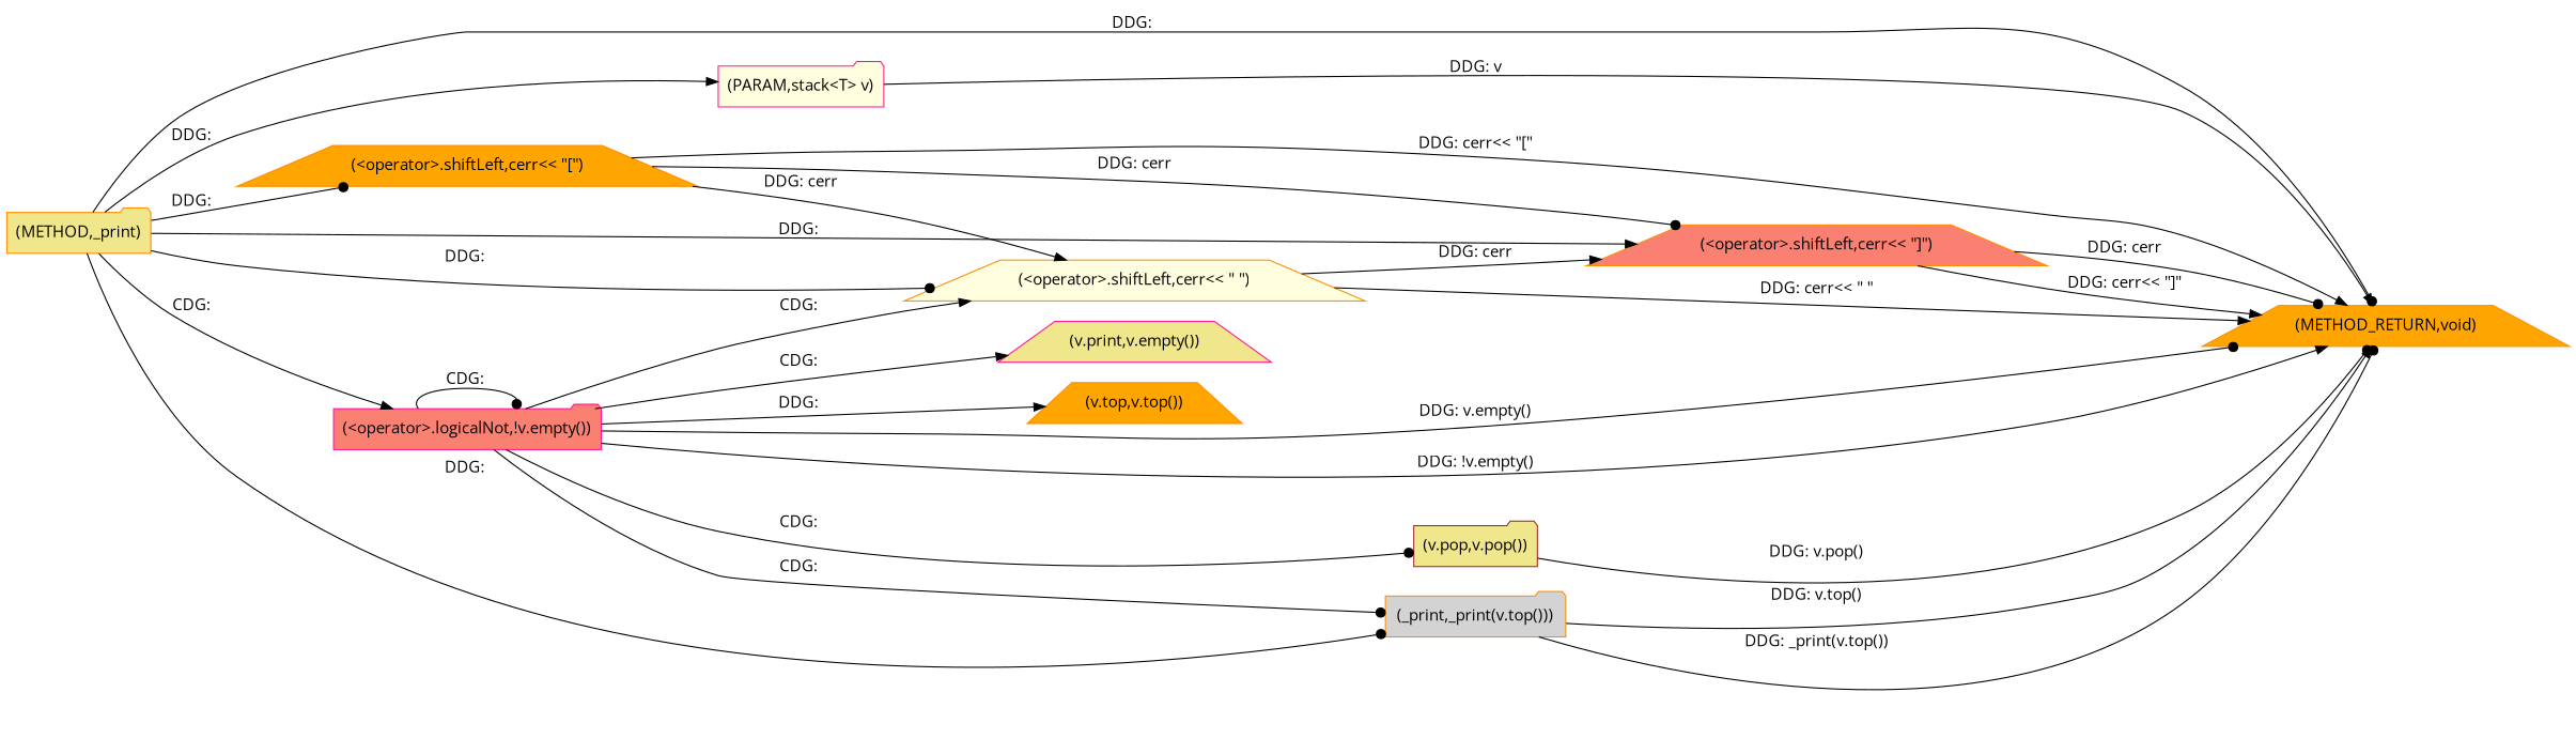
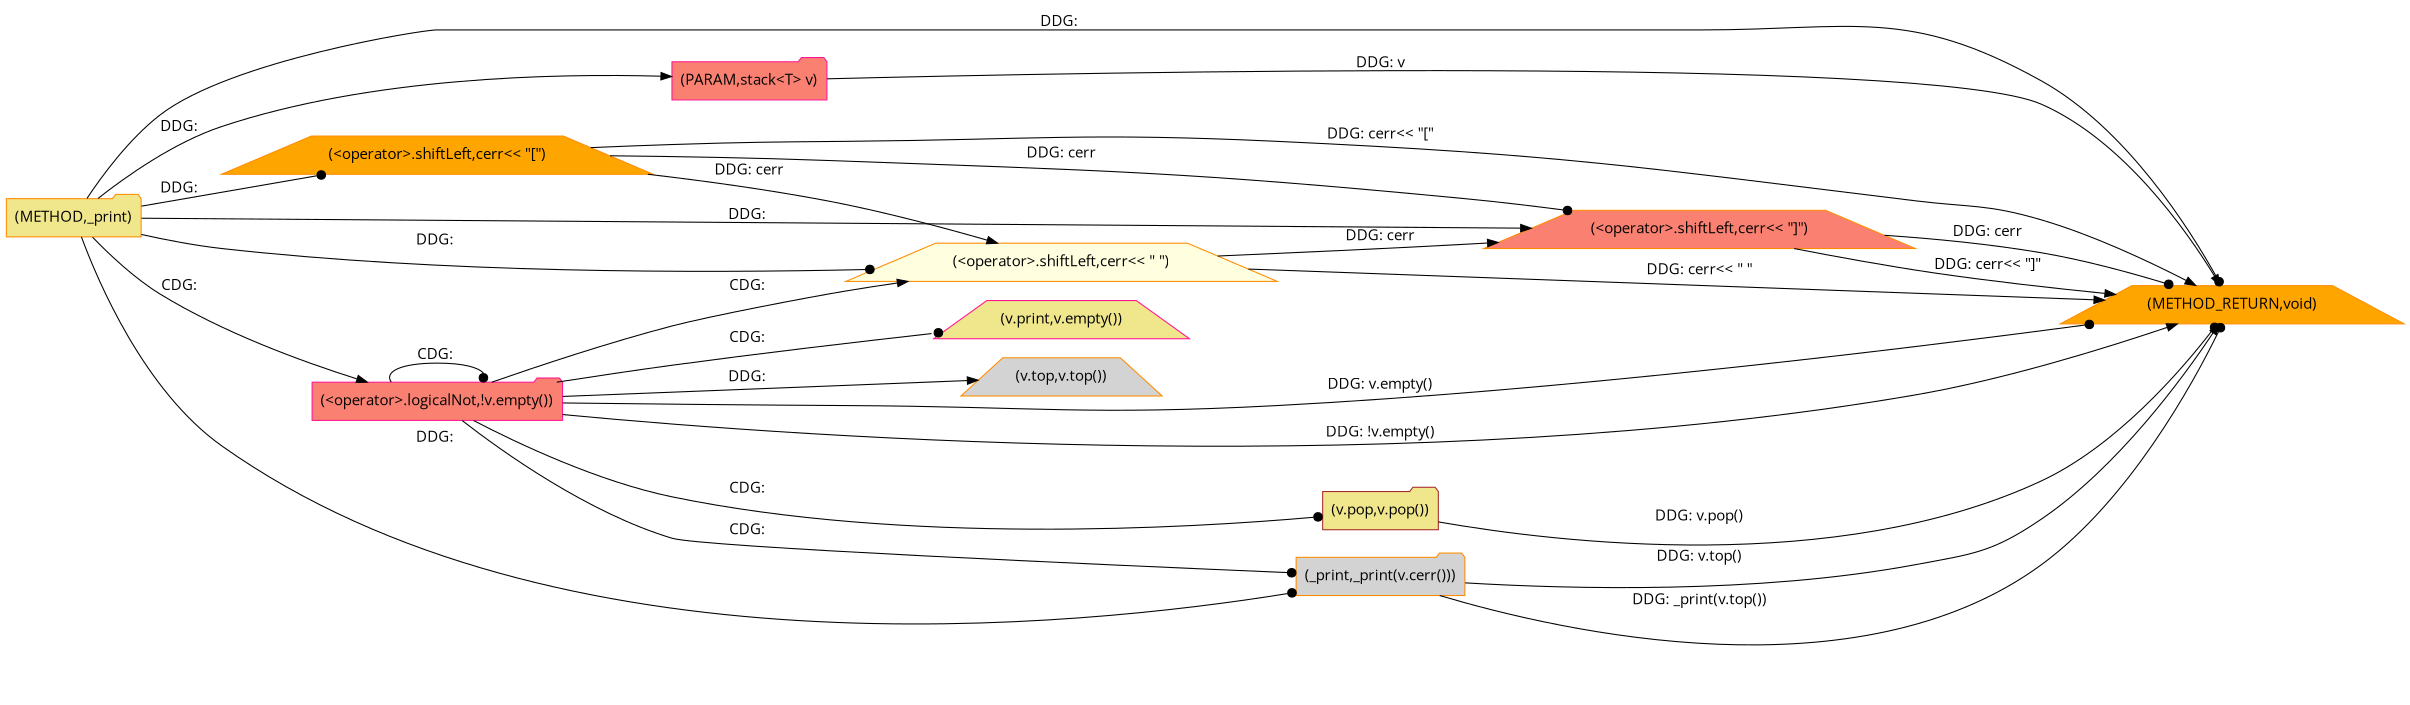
  digraph {
    fontname="Open Sans"
    rankdir=LR
    node [color=darkorange fillcolor=khaki fontname="Open Sans" shape=trapezium style=filled]
    edge [arrowhead=normal fontname="Open Sans"]
    n1 [label="(METHOD,_print)" shape=folder]
-   n2 [color=deeppink fillcolor=lightyellow label="(PARAM,stack<T> v)" shape=folder]
+   n2 [color=deeppink fillcolor=salmon label="(PARAM,stack<T> v)" shape=folder]
    n3 [fillcolor=orange label="(<operator>.shiftLeft,cerr<< \"[\")"]
    n4 [fillcolor=salmon label="(<operator>.shiftLeft,cerr<< \"]\")"]
    n5 [color=deeppink fillcolor=salmon label="(<operator>.logicalNot,!v.empty())" shape=folder]
-   n6 [fillcolor=lightgrey label="(_print,_print(v.top()))" shape=folder]
+   n6 [fillcolor=lightgrey label="(_print,_print(v.cerr()))" shape=folder]
    n7 [fillcolor=lightyellow label="(<operator>.shiftLeft,cerr<< \" \")"]
    n8 [fillcolor=orange label="(METHOD_RETURN,void)"]
    n9 [color=brown label="(v.pop,v.pop())" shape=folder]
    n10 [color=deeppink label="(v.print,v.empty())"]
-   n11 [fillcolor=orange label="(v.top,v.top())"]
+   n11 [fillcolor=lightgrey label="(v.top,v.top())"]
    n1 -> n2 [label="DDG: "]
    n1 -> n3 [arrowhead=dot label="DDG: "]
    n1 -> n4 [label="DDG: "]
    n1 -> n5 [label="CDG: "]
    n1 -> n6 [arrowhead=dot label="DDG: "]
    n1 -> n7 [arrowhead=dot label="DDG: "]
    n1 -> n8 [arrowhead=dot label="DDG: "]
    n2 -> n8 [label="DDG: v"]
    n3 -> n4 [arrowhead=dot label="DDG: cerr"]
    n3 -> n7 [label="DDG: cerr"]
    n3 -> n8 [label="DDG: cerr<< \"[\""]
    n4 -> n8 [arrowhead=dot label="DDG: cerr"]
    n4 -> n8 [label="DDG: cerr<< \"]\""]
    n5 -> n5 [arrowhead=dot label="CDG: "]
    n5 -> n6 [arrowhead=dot label="CDG: "]
    n5 -> n7 [label="CDG: "]
    n5 -> n8 [arrowhead=dot label="DDG: v.empty()"]
    n5 -> n8 [label="DDG: !v.empty()"]
    n5 -> n9 [arrowhead=dot label="CDG: "]
-   n5 -> n10 [label="CDG: "]
+   n5 -> n10 [arrowhead=dot label="CDG: "]
    n5 -> n11 [label="DDG: "]
    n6 -> n8 [label="DDG: v.top()"]
    n6 -> n8 [arrowhead=dot label="DDG: _print(v.top())"]
    n7 -> n4 [label="DDG: cerr"]
    n7 -> n8 [label="DDG: cerr<< \" \""]
    n9 -> n8 [arrowhead=dot label="DDG: v.pop()"]
  }
